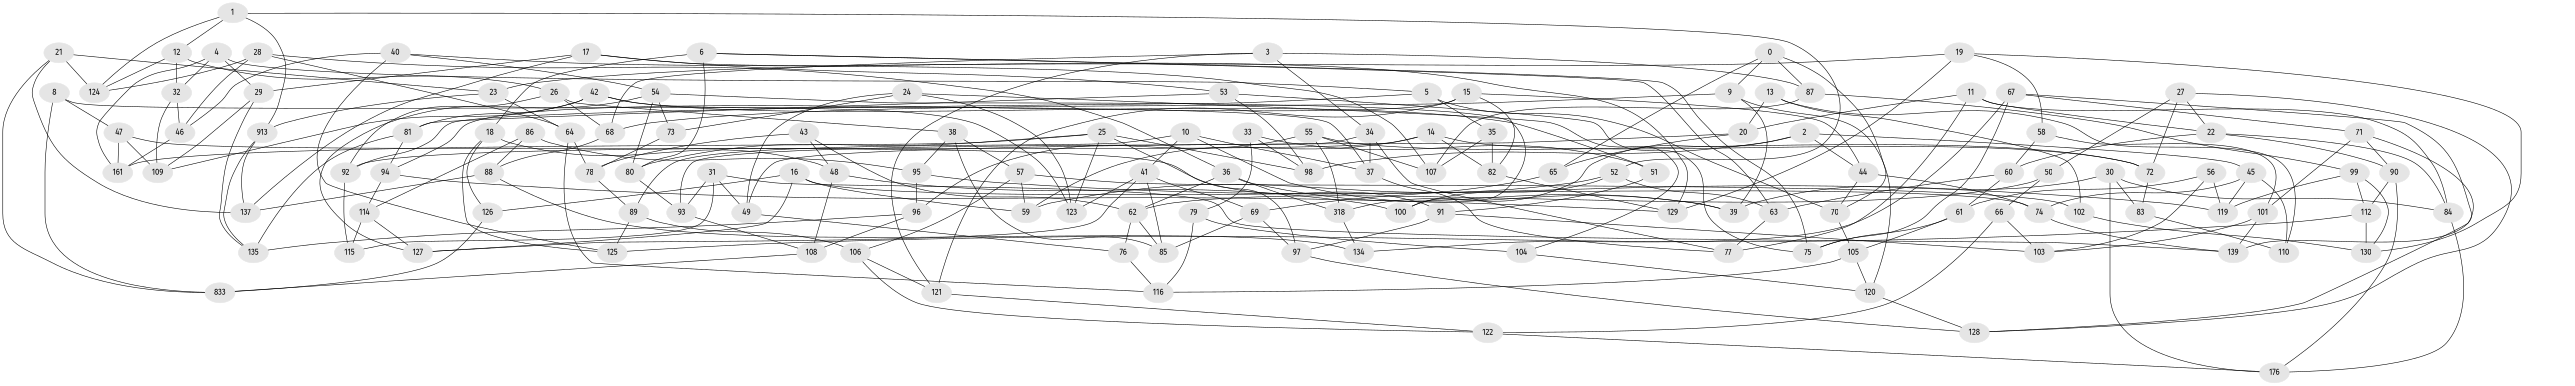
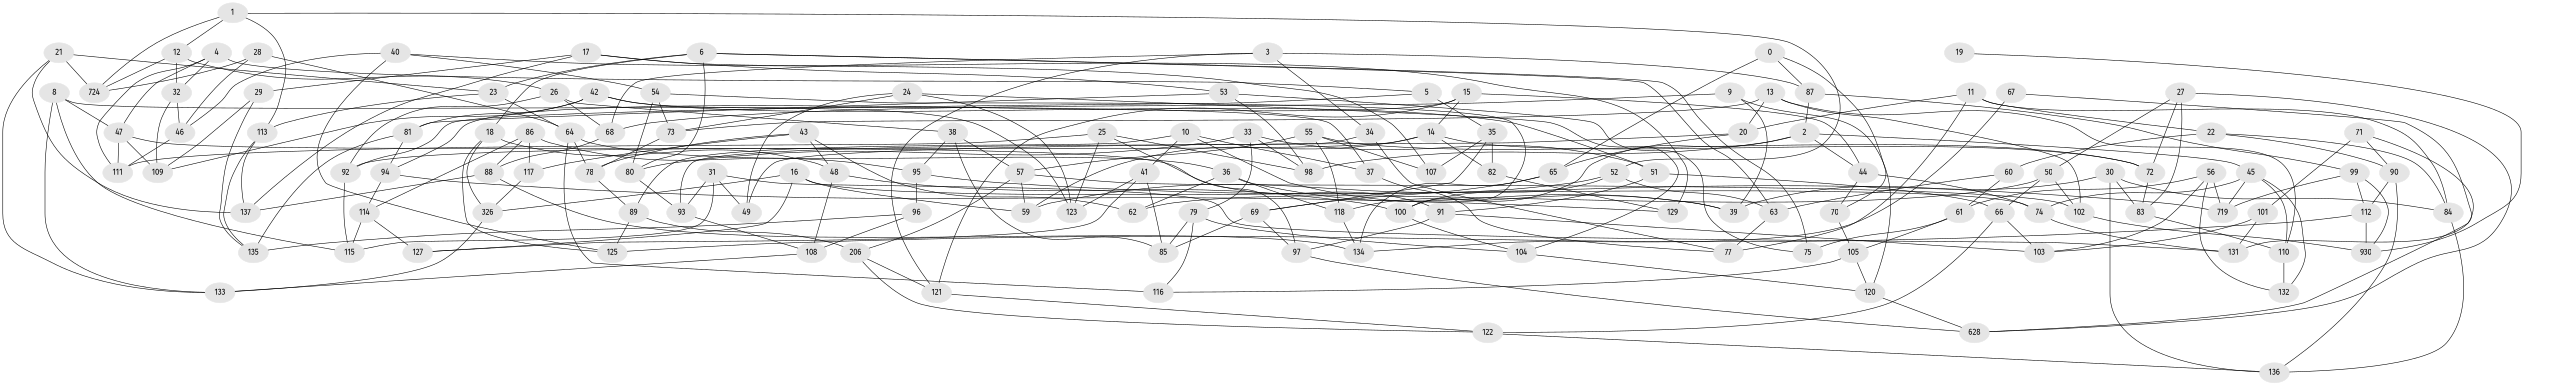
  graph {
    fontname="Fira Sans"
    node [color=gray90 fontname="Fira Sans" style=filled]
    edge [fontname="Fira Sans"]
    1
    12
    52
-   113 [label=913]
-   124
+   113
+   124 [label=724]
    32
    26
    63
    59
    100
    137
    135
    2
    44
    45
    98
-   118 [label=318]
+   118
    70
    74
    110
-   119
+   132
+   119 [label=719]
    134
    3
    34
    68
    87
    121
    37
    77
    93
    88
    107
    99
    122
    4
    5
    29
-   111 [label=161]
+   111
    35
    92
    109
    46
    82
    69
    105
    115
    6
    18
    75
    80
-   126
+   126 [label=326]
    48
    125
    n55 [label=0]
    9
    65
    39
    120
    8
    47
-   133 [label=833]
+   133
    91
-   128
+   128 [label=628]
    10
    41
    89
    127
    123
    85
-   106
+   106 [label=206]
    11
    20
    22
    84
    49
    60
    90
-   136 [label=176]
+   136
    38
    13
    73
    102
    78
-   130
+   130 [label=930]
    14
    72
    83
    129
    15
    94
    114
    16
-   131 [label=139]
+   131
    17
    53
    81
    108
    19
    23
-   58
    64
    101
-   76
    21
    61
    112
    116
    24
    104
    25
    97
    57
    95
    27
    50
    62
    66
    28
    36
    30
    31
    33
    51
    79
    96
    40
    54
+   117
    42
    43
    103
    55
    56
    67
    71
    86
    1 -- 12
    1 -- 52
    1 -- 113
    1 -- 124
    12 -- 124
    12 -- 32
    12 -- 26
    52 -- 63
    52 -- 59
    52 -- 100
    113 -- 137
    113 -- 135
    32 -- 109
    32 -- 46
    26 -- 68
    26 -- 92
    26 -- 38
    63 -- 77
+   100 -- 104
    2 -- 44
    2 -- 45
    2 -- 98
    2 -- 118
    44 -- 70
    44 -- 74
    45 -- 74
    45 -- 110
+   45 -- 132
    45 -- 119
    118 -- 134
    70 -- 105
    74 -- 131
+   110 -- 132
    3 -- 34
    3 -- 68
    3 -- 87
    3 -- 121
-   34 -- 37
    34 -- 77
    34 -- 93
    68 -- 88
-   87 -- 107
+   87 -- 2
    87 -- 99
    121 -- 122
    37 -- 77
    93 -- 108
    88 -- 137
    88 -- 134
    99 -- 119
    99 -- 130
    99 -- 112
    122 -- 136
    4 -- 32
    4 -- 5
-   4 -- 29
+   4 -- 47
    4 -- 111
-   5 -- 70
    5 -- 35
    5 -- 92
    29 -- 135
    29 -- 109
    35 -- 107
    35 -- 82
-   41 -- 69
+   35 -- 69
    92 -- 115
    46 -- 111
    82 -- 129
    69 -- 85
    69 -- 97
    105 -- 120
    105 -- 116
    6 -- 63
    6 -- 18
    6 -- 75
    6 -- 80
    18 -- 126
    18 -- 48
    18 -- 125
    80 -- 93
    126 -- 133
    48 -- 100
    48 -- 108
    n55 -- 70
    n55 -- 87
-   n55 -- 9
    n55 -- 65
    9 -- 68
    9 -- 39
    9 -- 120
+   65 -- 134
    65 -- 69
    120 -- 128
    8 -- 37
+   8 -- 115
    8 -- 47
    8 -- 133
    47 -- 111
    47 -- 109
    47 -- 91
    91 -- 97
    91 -- 103
    10 -- 37
    10 -- 39
    10 -- 41
    10 -- 89
    41 -- 127
    41 -- 123
    41 -- 85
    89 -- 125
    89 -- 106
    106 -- 121
    106 -- 122
    11 -- 77
    11 -- 20
    11 -- 22
    11 -- 84
    20 -- 65
    20 -- 49
    22 -- 84
    22 -- 60
    22 -- 90
    84 -- 136
-   49 -- 76
    60 -- 63
    60 -- 61
    90 -- 136
    90 -- 112
    38 -- 85
    38 -- 57
    38 -- 95
    13 -- 110
    13 -- 20
+   13 -- 73
    13 -- 102
    73 -- 78
    102 -- 130
    78 -- 89
    14 -- 59
    14 -- 92
    14 -- 82
    14 -- 72
    72 -- 83
    83 -- 110
    15 -- 44
    15 -- 121
-   15 -- 82
+   15 -- 14
    15 -- 94
    94 -- 129
    94 -- 114
    114 -- 115
    114 -- 127
    16 -- 59
    16 -- 74
    16 -- 126
    16 -- 127
    17 -- 137
    17 -- 29
    17 -- 129
    17 -- 53
    53 -- 98
    53 -- 75
    53 -- 81
    81 -- 135
    81 -- 94
    108 -- 133
    19 -- 130
-   19 -- 129
-   19 -- 23
-   19 -- 58
+   6 -- 23
    23 -- 113
    23 -- 64
-   58 -- 60
-   58 -- 101
    64 -- 78
    64 -- 116
    101 -- 131
    101 -- 103
-   76 -- 116
    21 -- 124
    21 -- 137
    21 -- 133
    21 -- 23
    61 -- 105
    61 -- 75
    112 -- 125
    112 -- 130
    24 -- 123
    24 -- 49
    24 -- 73
    24 -- 104
    104 -- 120
    25 -- 98
    25 -- 111
    25 -- 123
    25 -- 97
    97 -- 128
    57 -- 59
    57 -- 106
    57 -- 102
    95 -- 119
    95 -- 96
    27 -- 128
    27 -- 72
-   27 -- 22
+   27 -- 83
    27 -- 50
+   50 -- 102
    50 -- 62
    50 -- 66
-   62 -- 76
    66 -- 122
    66 -- 103
    28 -- 124
    28 -- 46
    28 -- 64
-   28 -- 36
+   64 -- 36
    36 -- 118
    36 -- 39
    36 -- 62
    30 -- 39
    30 -- 84
    30 -- 136
    30 -- 83
    31 -- 93
    31 -- 115
    31 -- 49
    31 -- 131
    33 -- 98
-   25 -- 80
+   33 -- 80
    33 -- 51
    33 -- 79
    51 -- 91
-   62 -- 85
+   51 -- 66
+   79 -- 85
    79 -- 116
    79 -- 104
    96 -- 135
    96 -- 108
    40 -- 107
    40 -- 46
    40 -- 125
    40 -- 54
    54 -- 100
    54 -- 80
-   54 -- 127
    54 -- 73
+   117 -- 126
    42 -- 109
    42 -- 123
    42 -- 81
    42 -- 51
    43 -- 48
    43 -- 78
    43 -- 62
+   43 -- 117
    55 -- 118
    55 -- 107
    55 -- 72
-   55 -- 96
+   55 -- 57
+   56 -- 132
    56 -- 119
    56 -- 61
    56 -- 103
    67 -- 134
-   67 -- 75
    67 -- 131
-   67 -- 71
    71 -- 128
    71 -- 90
    71 -- 101
    86 -- 88
    86 -- 114
    86 -- 95
+   86 -- 117
  }
